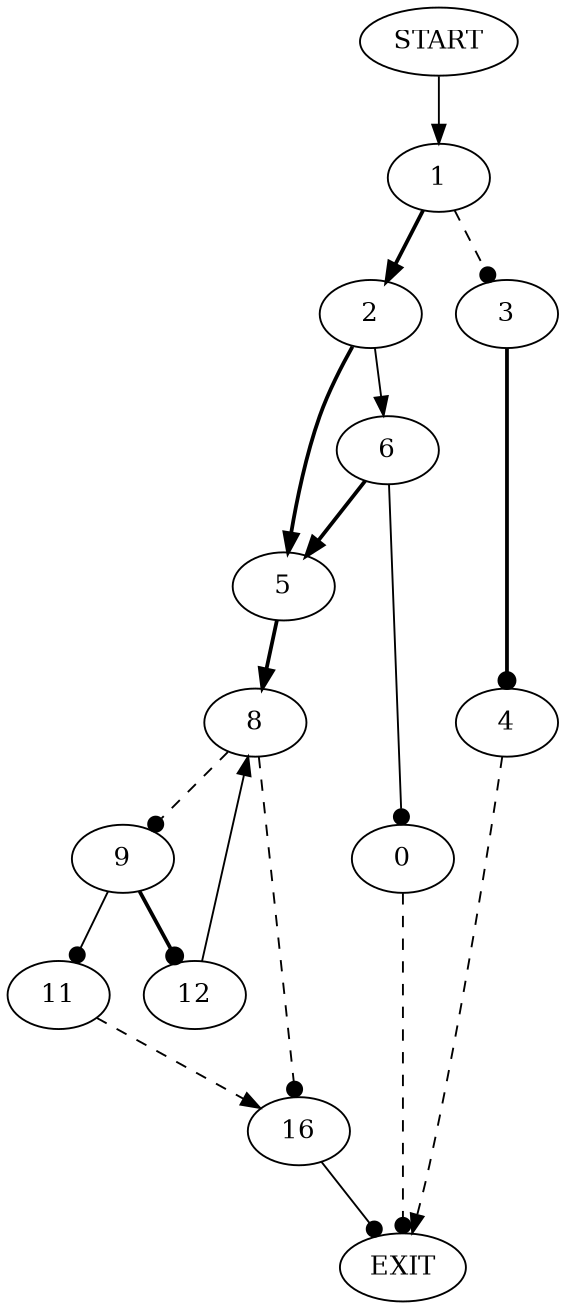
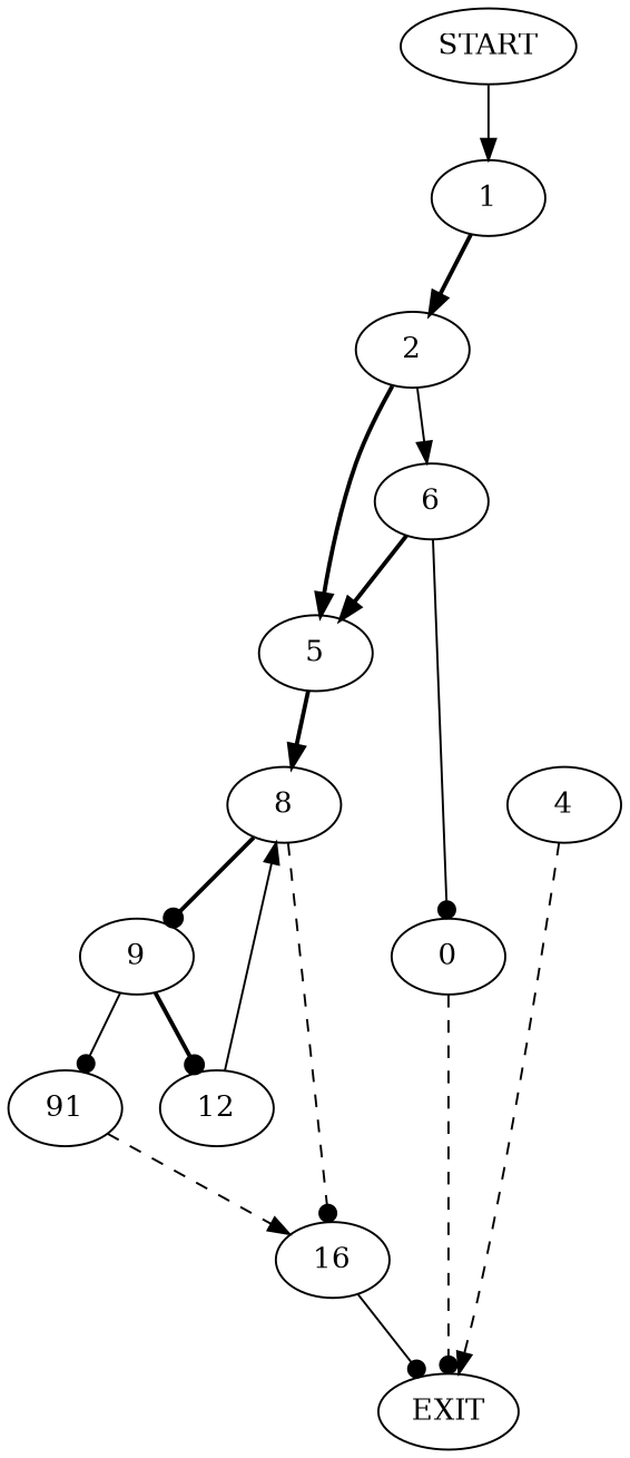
  digraph {
    edge [arrowhead=normal style=bold]
    n1 [label=START]
    1
    2
-   3
    n5 [label=EXIT]
    5
    6
    4
    8
    n10 [label=0]
    9
    n12 [label=16]
-   11
+   11 [label=91]
    12
    n1 -> 1 [style=solid]
    1 -> 2
-   1 -> 3 [arrowhead=dot style=dashed]
    2 -> 5
    2 -> 6 [style=solid]
-   3 -> 4 [arrowhead=dot]
    5 -> 8
    6 -> 5
    6 -> n10 [arrowhead=dot style=solid]
    4 -> n5 [style=dashed]
-   8 -> 9 [arrowhead=dot style=dashed]
+   8 -> 9 [arrowhead=dot]
    8 -> n12 [arrowhead=dot style=dashed]
    n10 -> n5 [arrowhead=dot style=dashed]
    9 -> 11 [arrowhead=dot style=solid]
    9 -> 12 [arrowhead=dot]
    n12 -> n5 [arrowhead=dot style=solid]
    11 -> n12 [style=dashed]
    12 -> 8 [style=solid]
  }
